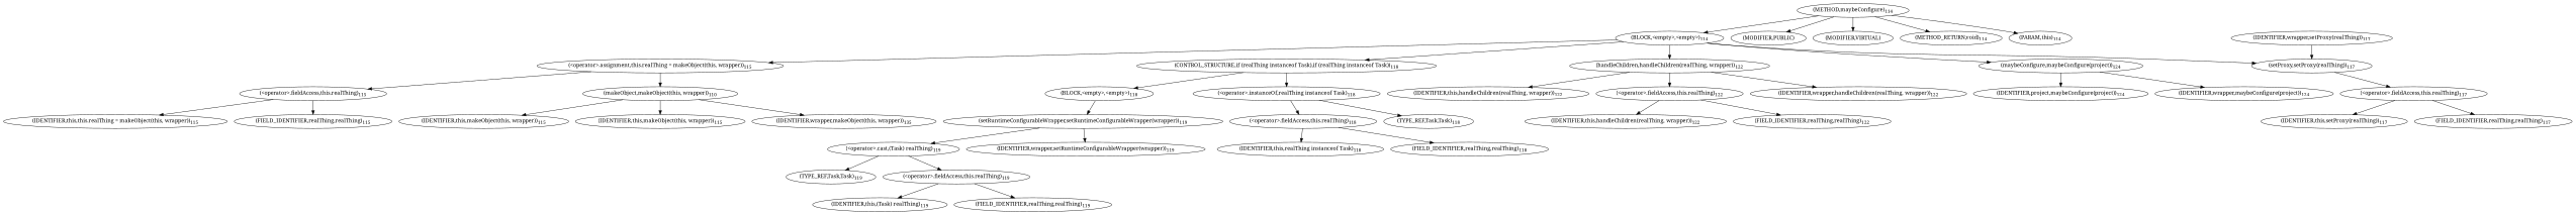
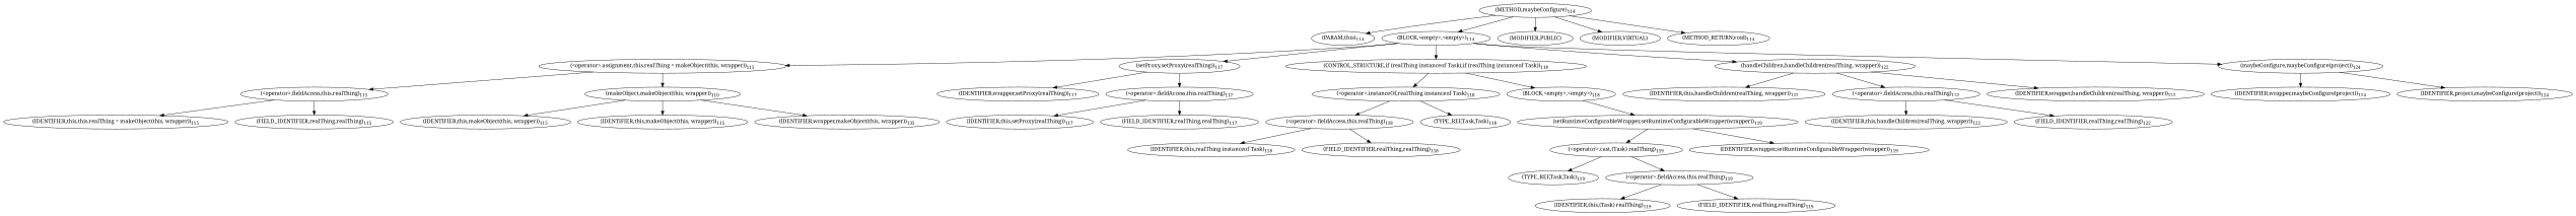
  digraph {
    fontname="Noto Serif"
    node [fontname="Noto Serif"]
    edge [fontname="Noto Serif"]
    n1 [label=<(METHOD,maybeConfigure)<SUB>114</SUB>>]
    n2 [label=<(PARAM,this)<SUB>114</SUB>>]
    n3 [label=<(BLOCK,&lt;empty&gt;,&lt;empty&gt;)<SUB>114</SUB>>]
    n4 [label=<(MODIFIER,PUBLIC)>]
    n5 [label=<(MODIFIER,VIRTUAL)>]
    n6 [label=<(METHOD_RETURN,void)<SUB>114</SUB>>]
    n7 [label=<(&lt;operator&gt;.assignment,this.realThing = makeObject(this, wrapper))<SUB>115</SUB>>]
    n8 [label=<(setProxy,setProxy(realThing))<SUB>117</SUB>>]
    n9 [label=<(CONTROL_STRUCTURE,if (realThing instanceof Task),if (realThing instanceof Task))<SUB>118</SUB>>]
    n10 [label=<(handleChildren,handleChildren(realThing, wrapper))<SUB>122</SUB>>]
    n11 [label=<(maybeConfigure,maybeConfigure(project))<SUB>124</SUB>>]
    n12 [label=<(&lt;operator&gt;.fieldAccess,this.realThing)<SUB>115</SUB>>]
    n13 [label=<(makeObject,makeObject(this, wrapper))<SUB>110</SUB>>]
    n14 [label=<(IDENTIFIER,wrapper,setProxy(realThing))<SUB>117</SUB>>]
    n15 [label=<(&lt;operator&gt;.fieldAccess,this.realThing)<SUB>117</SUB>>]
    n16 [label=<(&lt;operator&gt;.instanceOf,realThing instanceof Task)<SUB>118</SUB>>]
    n17 [label=<(BLOCK,&lt;empty&gt;,&lt;empty&gt;)<SUB>118</SUB>>]
    n18 [label=<(IDENTIFIER,this,handleChildren(realThing, wrapper))<SUB>122</SUB>>]
    n19 [label=<(&lt;operator&gt;.fieldAccess,this.realThing)<SUB>122</SUB>>]
    n20 [label=<(IDENTIFIER,wrapper,handleChildren(realThing, wrapper))<SUB>122</SUB>>]
    n21 [label=<(IDENTIFIER,wrapper,maybeConfigure(project))<SUB>124</SUB>>]
    n22 [label=<(IDENTIFIER,project,maybeConfigure(project))<SUB>124</SUB>>]
    n23 [label=<(IDENTIFIER,this,this.realThing = makeObject(this, wrapper))<SUB>115</SUB>>]
    n24 [label=<(FIELD_IDENTIFIER,realThing,realThing)<SUB>115</SUB>>]
    n25 [label=<(IDENTIFIER,this,makeObject(this, wrapper))<SUB>115</SUB>>]
    n26 [label=<(IDENTIFIER,this,makeObject(this, wrapper))<SUB>115</SUB>>]
    n27 [label=<(IDENTIFIER,wrapper,makeObject(this, wrapper))<SUB>135</SUB>>]
    n28 [label=<(IDENTIFIER,this,setProxy(realThing))<SUB>117</SUB>>]
    n29 [label=<(FIELD_IDENTIFIER,realThing,realThing)<SUB>117</SUB>>]
    n30 [label=<(&lt;operator&gt;.fieldAccess,this.realThing)<SUB>118</SUB>>]
    n31 [label=<(TYPE_REF,Task,Task)<SUB>118</SUB>>]
    n32 [label=<(setRuntimeConfigurableWrapper,setRuntimeConfigurableWrapper(wrapper))<SUB>119</SUB>>]
    n33 [label=<(IDENTIFIER,this,realThing instanceof Task)<SUB>118</SUB>>]
    n34 [label=<(FIELD_IDENTIFIER,realThing,realThing)<SUB>118</SUB>>]
    n35 [label=<(&lt;operator&gt;.cast,(Task) realThing)<SUB>119</SUB>>]
    n36 [label=<(IDENTIFIER,wrapper,setRuntimeConfigurableWrapper(wrapper))<SUB>119</SUB>>]
    n37 [label=<(TYPE_REF,Task,Task)<SUB>119</SUB>>]
    n38 [label=<(&lt;operator&gt;.fieldAccess,this.realThing)<SUB>119</SUB>>]
    n39 [label=<(IDENTIFIER,this,(Task) realThing)<SUB>119</SUB>>]
    n40 [label=<(FIELD_IDENTIFIER,realThing,realThing)<SUB>119</SUB>>]
    n41 [label=<(IDENTIFIER,this,handleChildren(realThing, wrapper))<SUB>122</SUB>>]
    n42 [label=<(FIELD_IDENTIFIER,realThing,realThing)<SUB>122</SUB>>]
    n1 -> n2
    n1 -> n3
    n1 -> n4
    n1 -> n5
    n1 -> n6
    n3 -> n7
    n3 -> n8
    n3 -> n9
    n3 -> n10
    n3 -> n11
    n7 -> n12
    n7 -> n13
-   n14 -> n8
+   n8 -> n14
    n8 -> n15
    n9 -> n16
    n9 -> n17
    n10 -> n18
    n10 -> n19
    n10 -> n20
    n11 -> n21
    n11 -> n22
    n12 -> n23
    n12 -> n24
    n13 -> n25
    n13 -> n26
    n13 -> n27
    n15 -> n28
    n15 -> n29
    n16 -> n30
    n16 -> n31
    n17 -> n32
    n19 -> n41
    n19 -> n42
    n30 -> n33
    n30 -> n34
    n32 -> n35
    n32 -> n36
    n35 -> n37
    n35 -> n38
    n38 -> n39
    n38 -> n40
  }
